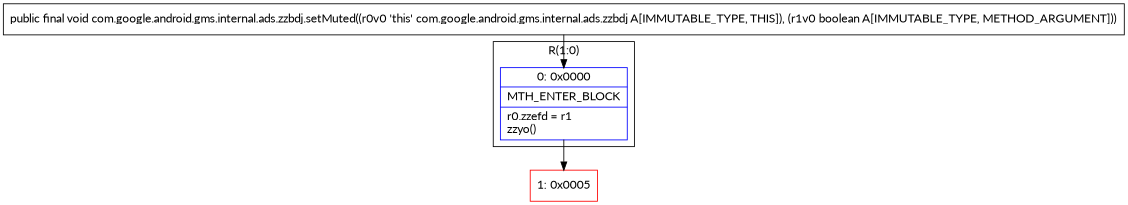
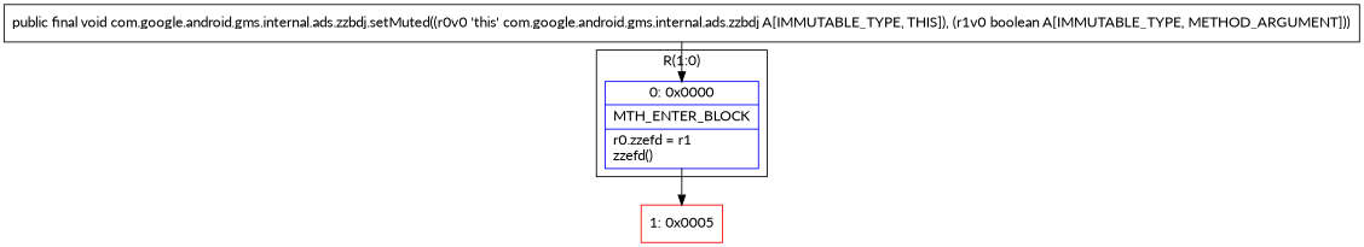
  digraph {
    fontname=Lato
    node [shape=record fontname=Lato]
    edge [fontname=Lato]
-   n1 [color=blue label="{0\:\ 0x0000|MTH_ENTER_BLOCK\l|r0.zzefd = r1\lzzyo()\l}"]
+   n1 [color=blue label="{0\:\ 0x0000|MTH_ENTER_BLOCK\l|r0.zzefd = r1\lzzefd()\l}"]
    n2 [color=red label="{1\:\ 0x0005}"]
    n3 [label="{public final void com.google.android.gms.internal.ads.zzbdj.setMuted((r0v0 'this' com.google.android.gms.internal.ads.zzbdj A[IMMUTABLE_TYPE, THIS]), (r1v0 boolean A[IMMUTABLE_TYPE, METHOD_ARGUMENT])) }"]
    subgraph cluster_1 {
      label="R(1:0)"
      n1
    }
    n1 -> n2
    n3 -> n1
  }
